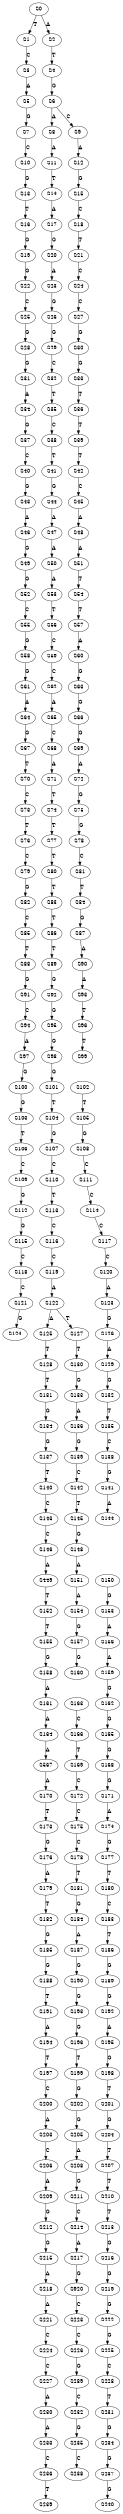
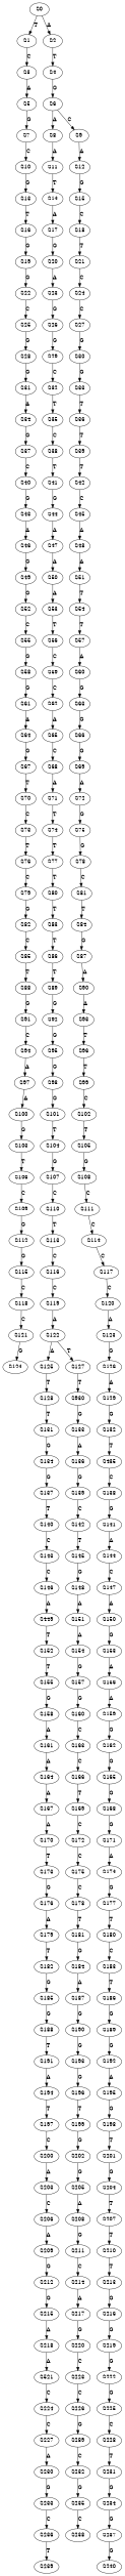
  strict digraph {
    S0
    S1
    S2
    S3
    S4
    S5
    S6
    S7
    S8
    S9
    S10
    S11
    S12
    S13
    S14
    S15
    S16
    S17
    S18
    S19
    S20
    S21
    S22
    S23
    S24
    S25
    S26
    S27
    S28
    S29
    S30
    S31
    S32
    S33
    S34
    S35
    S36
    S37
    S38
    S39
    S40
    S41
    S42
    S43
    S44
    S45
    S46
    S47
    S48
    S49
    S50
    S51
    S52
    S53
    S54
    S55
    S56
    S57
    S58
    S59
    S60
    S61
    S62
    S63
    S64
    S65
    S66
    S67
    S68
    S69
    S70
    S71
    S72
    S73
    S74
    S75
    S76
    S77
    S78
    S79
    S80
    S81
    S82
    S83
    S84
    S85
    S86
    S87
    S88
    S89
    S90
    S91
    S92
    S93
    S94
    S95
    S96
    S97
    S98
    S99
    S100
    S101
    S102
    S103
    S104
    S105
    S106
    S107
    S108
    S109
    S110
    S111
    S112
    S113
    S114
    S115
    S116
    S117
    S118
    S119
    S120
    S121
    S122
    S123
    S124
    S125
    S127
    S126
    S128
    S129
-   S130
+   S130 [label=S930]
    S131
    S132
    S133
    S134
-   S135
+   S135 [label=S435]
    S136
    S137
    S138
    S139
    S140
    S141
    S142
    S143
    S144
    S145
    S146
+   S147
    S148
    n150 [label=S449]
    S150
    S151
    S152
    S153
    S154
    S155
    S156
    S157
    S158
    S159
    S160
    S161
    S162
    S163
    S164
    S165
    S166
-   S167 [label=S567]
+   S167
    S168
    S169
    S170
    S171
    S172
    S173
    S174
    S175
    S176
    S177
    S178
    S179
    S180
    S181
    S182
    S183
    S184
    S185
    S186
    S187
    S188
    S189
    S190
    S191
    S192
    S193
    S194
    S195
    S196
    S197
    S198
    S199
    S200
    S201
    S202
    S203
    S204
    S205
    S206
    S207
    S208
    S209
    S210
    S211
    S212
    S213
    S214
    S215
    S216
    S217
    S218
    S219
-   S220 [label=S920]
-   S221
+   S220
+   S221 [label=S521]
    S222
    S223
    S224
    S225
    S226
    S227
    S228
    n230 [label=S289]
    S230
    S231
    S232
    S233
    S234
    S235
    S236
    S237
    S238
    S239
    S240
    S0 -> S1 [label=T]
    S0 -> S2 [label=A]
    S1 -> S3 [label=C]
    S2 -> S4 [label=T]
    S3 -> S5 [label=A]
    S4 -> S6 [label=G]
    S5 -> S7 [label=G]
    S6 -> S8 [label=A]
    S6 -> S9 [label=C]
    S7 -> S10 [label=C]
    S8 -> S11 [label=A]
    S9 -> S12 [label=A]
    S10 -> S13 [label=G]
    S11 -> S14 [label=T]
    S12 -> S15 [label=G]
    S13 -> S16 [label=T]
    S14 -> S17 [label=A]
    S15 -> S18 [label=C]
    S16 -> S19 [label=G]
    S17 -> S20 [label=G]
    S18 -> S21 [label=T]
    S19 -> S22 [label=G]
    S20 -> S23 [label=A]
    S21 -> S24 [label=C]
    S22 -> S25 [label=C]
    S23 -> S26 [label=G]
    S24 -> S27 [label=C]
    S25 -> S28 [label=G]
    S26 -> S29 [label=G]
    S27 -> S30 [label=G]
    S28 -> S31 [label=G]
    S29 -> S32 [label=C]
    S30 -> S33 [label=G]
    S31 -> S34 [label=A]
    S32 -> S35 [label=T]
    S33 -> S36 [label=T]
    S34 -> S37 [label=G]
    S35 -> S38 [label=C]
    S36 -> S39 [label=T]
    S37 -> S40 [label=C]
    S38 -> S41 [label=T]
    S39 -> S42 [label=T]
    S40 -> S43 [label=G]
    S41 -> S44 [label=G]
    S42 -> S45 [label=C]
    S43 -> S46 [label=A]
    S44 -> S47 [label=A]
    S45 -> S48 [label=A]
    S46 -> S49 [label=G]
    S47 -> S50 [label=A]
    S48 -> S51 [label=A]
    S49 -> S52 [label=G]
    S50 -> S53 [label=A]
    S51 -> S54 [label=T]
    S52 -> S55 [label=C]
    S53 -> S56 [label=T]
    S54 -> S57 [label=T]
    S55 -> S58 [label=G]
    S56 -> S59 [label=C]
    S57 -> S60 [label=A]
    S58 -> S61 [label=G]
    S59 -> S62 [label=C]
    S60 -> S63 [label=G]
    S61 -> S64 [label=A]
    S62 -> S65 [label=A]
    S63 -> S66 [label=G]
    S64 -> S67 [label=G]
    S65 -> S68 [label=C]
    S66 -> S69 [label=G]
    S67 -> S70 [label=T]
    S68 -> S71 [label=A]
    S69 -> S72 [label=A]
    S70 -> S73 [label=C]
    S71 -> S74 [label=T]
    S72 -> S75 [label=G]
    S73 -> S76 [label=T]
    S74 -> S77 [label=T]
    S75 -> S78 [label=G]
    S76 -> S79 [label=C]
    S77 -> S80 [label=T]
    S78 -> S81 [label=C]
    S79 -> S82 [label=G]
    S80 -> S83 [label=T]
    S81 -> S84 [label=T]
    S82 -> S85 [label=C]
    S83 -> S86 [label=T]
    S84 -> S87 [label=G]
    S85 -> S88 [label=T]
    S86 -> S89 [label=T]
    S87 -> S90 [label=A]
    S88 -> S91 [label=G]
    S89 -> S92 [label=G]
    S90 -> S93 [label=A]
    S91 -> S94 [label=C]
    S92 -> S95 [label=G]
    S93 -> S96 [label=T]
    S94 -> S97 [label=A]
    S95 -> S98 [label=G]
    S96 -> S99 [label=T]
-   S97 -> S100 [label=G]
+   S97 -> S100 [label=A]
    S98 -> S101 [label=G]
+   S99 -> S102 [label=C]
    S100 -> S103 [label=G]
    S101 -> S104 [label=T]
    S102 -> S105 [label=T]
    S103 -> S106 [label=T]
    S104 -> S107 [label=G]
    S105 -> S108 [label=G]
    S106 -> S109 [label=C]
    S107 -> S110 [label=C]
    S108 -> S111 [label=C]
    S109 -> S112 [label=G]
    S110 -> S113 [label=T]
    S111 -> S114 [label=C]
    S112 -> S115 [label=G]
    S113 -> S116 [label=C]
    S114 -> S117 [label=C]
    S115 -> S118 [label=C]
    S116 -> S119 [label=C]
    S117 -> S120 [label=C]
    S118 -> S121 [label=C]
    S119 -> S122 [label=A]
    S120 -> S123 [label=A]
    S121 -> S124 [label=G]
    S122 -> S125 [label=A]
    S122 -> S127 [label=T]
    S123 -> S126 [label=G]
    S125 -> S128 [label=T]
    S127 -> S130 [label=T]
    S126 -> S129 [label=A]
    S128 -> S131 [label=T]
    S129 -> S132 [label=G]
    S130 -> S133 [label=G]
    S131 -> S134 [label=G]
    S132 -> S135 [label=T]
    S133 -> S136 [label=A]
    S134 -> S137 [label=G]
    S135 -> S138 [label=C]
    S136 -> S139 [label=G]
    S137 -> S140 [label=T]
    S138 -> S141 [label=G]
    S139 -> S142 [label=C]
    S140 -> S143 [label=C]
    S141 -> S144 [label=A]
    S142 -> S145 [label=T]
    S143 -> S146 [label=C]
+   S144 -> S147 [label=C]
    S145 -> S148 [label=G]
    S146 -> n150 [label=A]
+   S147 -> S150 [label=A]
    S148 -> S151 [label=A]
    n150 -> S152 [label=T]
    S150 -> S153 [label=G]
    S151 -> S154 [label=A]
    S152 -> S155 [label=T]
    S153 -> S156 [label=A]
    S154 -> S157 [label=G]
    S155 -> S158 [label=G]
    S156 -> S159 [label=A]
    S157 -> S160 [label=G]
    S158 -> S161 [label=A]
    S159 -> S162 [label=G]
+   S160 -> S163 [label=C]
    S161 -> S164 [label=A]
    S162 -> S165 [label=G]
    S163 -> S166 [label=C]
    S164 -> S167 [label=A]
    S165 -> S168 [label=G]
    S166 -> S169 [label=T]
    S167 -> S170 [label=A]
    S168 -> S171 [label=G]
    S169 -> S172 [label=C]
    S170 -> S173 [label=T]
    S171 -> S174 [label=A]
    S172 -> S175 [label=C]
    S173 -> S176 [label=G]
    S174 -> S177 [label=G]
    S175 -> S178 [label=C]
    S176 -> S179 [label=A]
    S177 -> S180 [label=T]
    S178 -> S181 [label=T]
    S179 -> S182 [label=T]
    S180 -> S183 [label=C]
    S181 -> S184 [label=G]
    S182 -> S185 [label=G]
    S183 -> S186 [label=T]
    S184 -> S187 [label=A]
    S185 -> S188 [label=G]
    S186 -> S189 [label=G]
    S187 -> S190 [label=G]
    S188 -> S191 [label=T]
    S189 -> S192 [label=G]
    S190 -> S193 [label=G]
    S191 -> S194 [label=A]
    S192 -> S195 [label=A]
    S193 -> S196 [label=G]
    S194 -> S197 [label=T]
    S195 -> S198 [label=G]
    S196 -> S199 [label=T]
    S197 -> S200 [label=C]
    S198 -> S201 [label=T]
    S199 -> S202 [label=G]
    S200 -> S203 [label=A]
    S201 -> S204 [label=G]
    S202 -> S205 [label=G]
    S203 -> S206 [label=C]
    S204 -> S207 [label=T]
    S205 -> S208 [label=A]
    S206 -> S209 [label=A]
    S207 -> S210 [label=T]
    S208 -> S211 [label=G]
    S209 -> S212 [label=G]
    S210 -> S213 [label=T]
    S211 -> S214 [label=C]
    S212 -> S215 [label=G]
    S213 -> S216 [label=G]
    S214 -> S217 [label=A]
    S215 -> S218 [label=A]
    S216 -> S219 [label=G]
    S217 -> S220 [label=G]
    S218 -> S221 [label=A]
    S219 -> S222 [label=G]
    S220 -> S223 [label=C]
    S221 -> S224 [label=C]
    S222 -> S225 [label=G]
    S223 -> S226 [label=C]
    S224 -> S227 [label=C]
    S225 -> S228 [label=C]
    S226 -> n230 [label=G]
    S227 -> S230 [label=A]
    S228 -> S231 [label=T]
    n230 -> S232 [label=C]
-   S230 -> S233 [label=A]
+   S230 -> S233 [label=G]
    S231 -> S234 [label=G]
    S232 -> S235 [label=G]
    S233 -> S236 [label=C]
    S234 -> S237 [label=G]
    S235 -> S238 [label=C]
    S236 -> S239 [label=T]
    S237 -> S240 [label=G]
  }
